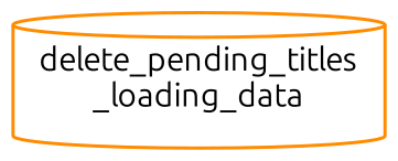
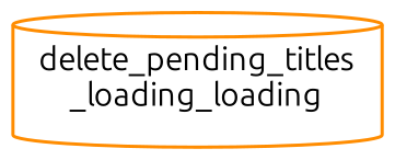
  digraph {
    rankdir=LR
    fontname=Ubuntu
-   n1 [color=darkorange fillcolor=white fontname=Ubuntu fontsize=10 height=0.2 label="delete_pending_titles\l_loading_data" shape=cylinder style=filled width=0.4]
+   n1 [color=darkorange fillcolor=white fontname=Ubuntu fontsize=10 height=0.2 label="delete_pending_titles\l_loading_loading" shape=cylinder style=filled width=0.4]
  }
